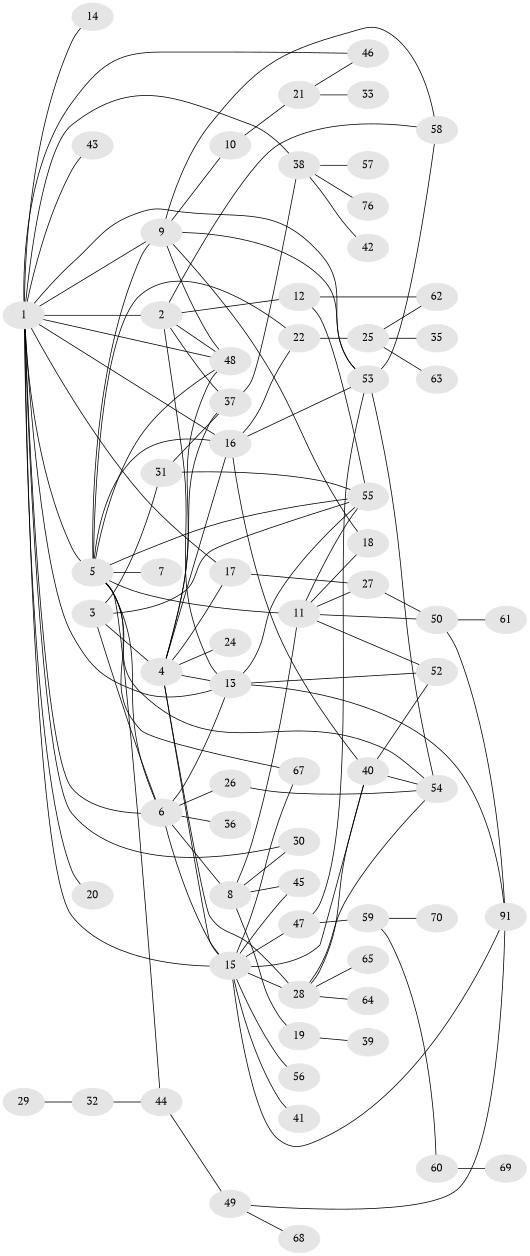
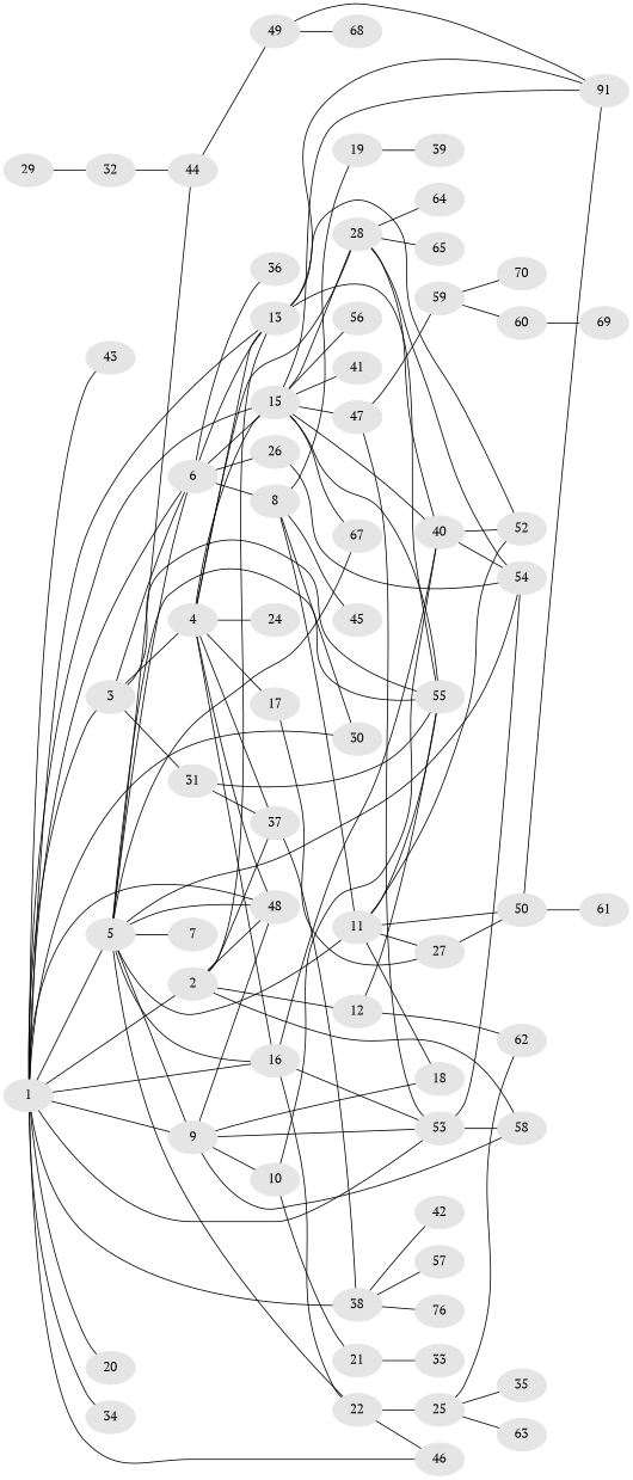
  graph {
    fontname="PT Serif"
    rankdir=LR
    node [color=gray90 fontname="PT Serif" style=filled]
    edge [fontname="PT Serif" weight=1.0]
    1
    2
    3
    5
    6
    9
    13
    15
    16
    20
    30
-   34 [label=14]
+   34
    38
    43
    46
    48
    53
    12
    37
    58
    4
    31
    55
    7
    11
    22
    44
    54
    67
    8
    26
    36
    10
    18
    52
    n36 [label=91]
    28
    40
    41
    47
    56
    42
    57
    n44 [label=76]
    62
    17
    24
    27
    64
    65
    50
    25
    49
    19
    45
    39
    21
    33
    59
    35
    63
    29
    32
    61
    68
    60
    70
    69
    1 -- 2
-   1 -- 17
+   1 -- 3
    1 -- 5
    1 -- 6
    1 -- 9
    1 -- 13
    1 -- 15
    1 -- 16
    1 -- 20
    1 -- 30
    1 -- 34
    1 -- 38 [weight=2.0]
    1 -- 43
    1 -- 46 [weight=3.0]
    1 -- 48
    1 -- 53
    2 -- 13
    2 -- 48
    2 -- 12
    2 -- 37 [weight=2.0]
    2 -- 58
    3 -- 6
    3 -- 4
    3 -- 31 [weight=4.0]
    3 -- 55
    5 -- 6
    5 -- 9
    5 -- 16
    5 -- 48
    5 -- 55
    5 -- 7 [weight=3.0]
    5 -- 11
    5 -- 22
    5 -- 44
    5 -- 54
    5 -- 67
    6 -- 13
    6 -- 15
    6 -- 8
    6 -- 26
    6 -- 36 [weight=2.0]
    9 -- 48 [weight=2.0]
    9 -- 53
    9 -- 58
    9 -- 10
    9 -- 18
    13 -- 55
    13 -- 52
    13 -- n36
-   15 -- 45
+   15 -- 55
    15 -- 67
    15 -- n36
    15 -- 28
    15 -- 40
    15 -- 41
    15 -- 47
    15 -- 56
    16 -- 53 [weight=3.0]
    16 -- 22
    16 -- 40
    38 -- 42
    38 -- 57
    38 -- n44
    53 -- 58
    53 -- 54
    12 -- 55
    12 -- 62
    37 -- 38
    4 -- 13
    4 -- 15
    4 -- 16
    4 -- 48
    4 -- 37
    4 -- 28
    4 -- 17
    4 -- 24
    31 -- 37
    31 -- 55
    11 -- 55
    11 -- 18 [weight=4.0]
    11 -- 52
    11 -- 27
    11 -- 50
-   21 -- 46
+   22 -- 46
    22 -- 25
    44 -- 49
    8 -- 30
    8 -- 11
    8 -- 19 [weight=2.0]
    8 -- 45
    26 -- 54
+   10 -- 40
    10 -- 21
    28 -- 54 [weight=2.0]
    28 -- 40
    28 -- 64 [weight=2.0]
    28 -- 65
    40 -- 54
    40 -- 52
    47 -- 53
    47 -- 59
    17 -- 27
    27 -- 50
    50 -- n36
    50 -- 61
    25 -- 62
    25 -- 35
    25 -- 63
    49 -- n36
    49 -- 68
    19 -- 39
    21 -- 33 [weight=3.0]
    59 -- 60
    59 -- 70
    29 -- 32
    32 -- 44
    60 -- 69
  }
